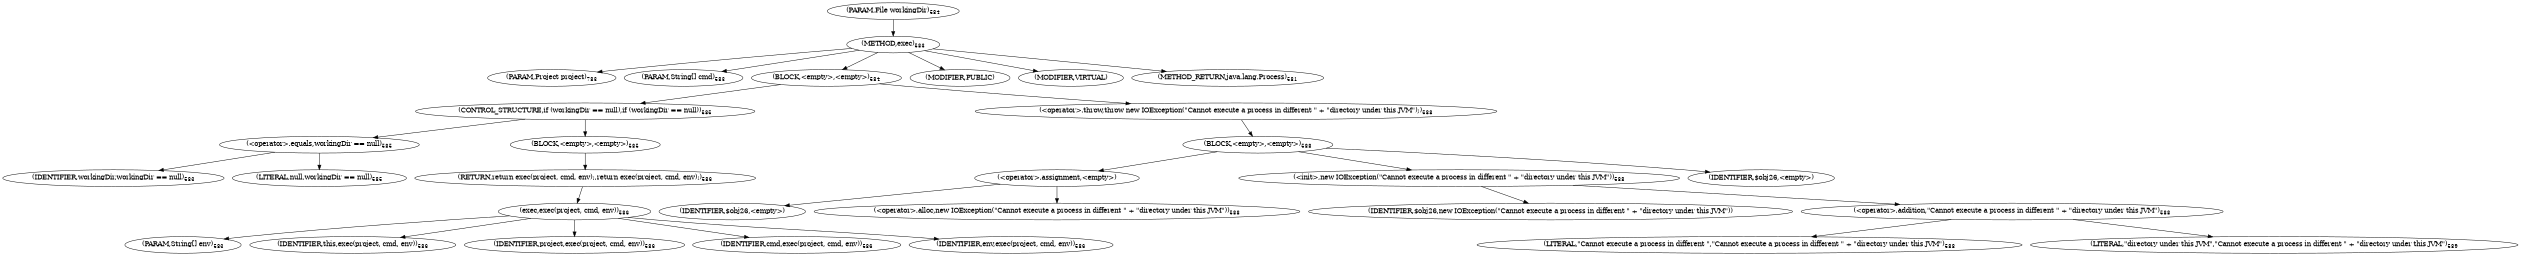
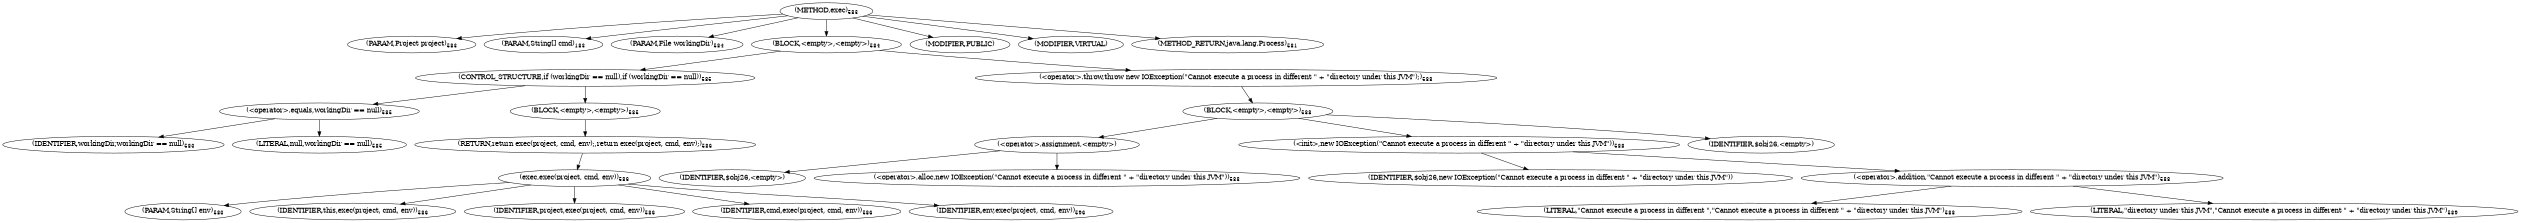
  digraph {
    n1 [label=<(METHOD,exec)<SUB>583</SUB>>]
-   n2 [label=<(PARAM,Project project)<SUB>783</SUB>>]
-   n3 [label=<(PARAM,String[] cmd)<SUB>583</SUB>>]
+   n2 [label=<(PARAM,Project project)<SUB>583</SUB>>]
+   n3 [label=<(PARAM,String[] cmd)<SUB>183</SUB>>]
    n4 [label=<(PARAM,File workingDir)<SUB>584</SUB>>]
    n5 [label=<(BLOCK,&lt;empty&gt;,&lt;empty&gt;)<SUB>584</SUB>>]
    n6 [label=<(MODIFIER,PUBLIC)>]
    n7 [label=<(MODIFIER,VIRTUAL)>]
    n8 [label=<(METHOD_RETURN,java.lang.Process)<SUB>581</SUB>>]
    n9 [label=<(PARAM,String[] env)<SUB>583</SUB>>]
    n10 [label=<(CONTROL_STRUCTURE,if (workingDir == null),if (workingDir == null))<SUB>585</SUB>>]
    n11 [label=<(&lt;operator&gt;.throw,throw new IOException(&quot;Cannot execute a process in different &quot; + &quot;directory under this JVM&quot;);)<SUB>588</SUB>>]
    n12 [label=<(&lt;operator&gt;.equals,workingDir == null)<SUB>585</SUB>>]
    n13 [label=<(BLOCK,&lt;empty&gt;,&lt;empty&gt;)<SUB>585</SUB>>]
    n14 [label=<(BLOCK,&lt;empty&gt;,&lt;empty&gt;)<SUB>588</SUB>>]
    n15 [label=<(IDENTIFIER,workingDir,workingDir == null)<SUB>583</SUB>>]
    n16 [label=<(LITERAL,null,workingDir == null)<SUB>585</SUB>>]
    n17 [label=<(RETURN,return exec(project, cmd, env);,return exec(project, cmd, env);)<SUB>586</SUB>>]
    n18 [label=<(exec,exec(project, cmd, env))<SUB>586</SUB>>]
    n19 [label=<(IDENTIFIER,this,exec(project, cmd, env))<SUB>586</SUB>>]
    n20 [label=<(IDENTIFIER,project,exec(project, cmd, env))<SUB>586</SUB>>]
    n21 [label=<(IDENTIFIER,cmd,exec(project, cmd, env))<SUB>586</SUB>>]
-   n22 [label=<(IDENTIFIER,env,exec(project, cmd, env))<SUB>586</SUB>>]
+   n22 [label=<(IDENTIFIER,env,exec(project, cmd, env))<SUB>596</SUB>>]
    n23 [label=<(&lt;operator&gt;.assignment,&lt;empty&gt;)>]
    n24 [label=<(&lt;init&gt;,new IOException(&quot;Cannot execute a process in different &quot; + &quot;directory under this JVM&quot;))<SUB>588</SUB>>]
    n25 [label=<(IDENTIFIER,$obj26,&lt;empty&gt;)>]
    n26 [label=<(IDENTIFIER,$obj26,&lt;empty&gt;)>]
    n27 [label=<(&lt;operator&gt;.alloc,new IOException(&quot;Cannot execute a process in different &quot; + &quot;directory under this JVM&quot;))<SUB>588</SUB>>]
    n28 [label=<(IDENTIFIER,$obj26,new IOException(&quot;Cannot execute a process in different &quot; + &quot;directory under this JVM&quot;))>]
    n29 [label=<(&lt;operator&gt;.addition,&quot;Cannot execute a process in different &quot; + &quot;directory under this JVM&quot;)<SUB>588</SUB>>]
    n30 [label=<(LITERAL,&quot;Cannot execute a process in different &quot;,&quot;Cannot execute a process in different &quot; + &quot;directory under this JVM&quot;)<SUB>588</SUB>>]
    n31 [label=<(LITERAL,&quot;directory under this JVM&quot;,&quot;Cannot execute a process in different &quot; + &quot;directory under this JVM&quot;)<SUB>589</SUB>>]
    n1 -> n2
    n1 -> n3
-   n4 -> n1
+   n1 -> n4
    n1 -> n5
    n1 -> n6
    n1 -> n7
    n1 -> n8
    n5 -> n10
    n5 -> n11
    n10 -> n12
    n10 -> n13
    n11 -> n14
    n12 -> n15
    n12 -> n16
    n13 -> n17
    n14 -> n23
    n14 -> n24
    n14 -> n25
    n17 -> n18
    n18 -> n9
    n18 -> n19
    n18 -> n20
    n18 -> n21
    n18 -> n22
    n23 -> n26
    n23 -> n27
    n24 -> n28
    n24 -> n29
    n29 -> n30
    n29 -> n31
  }
